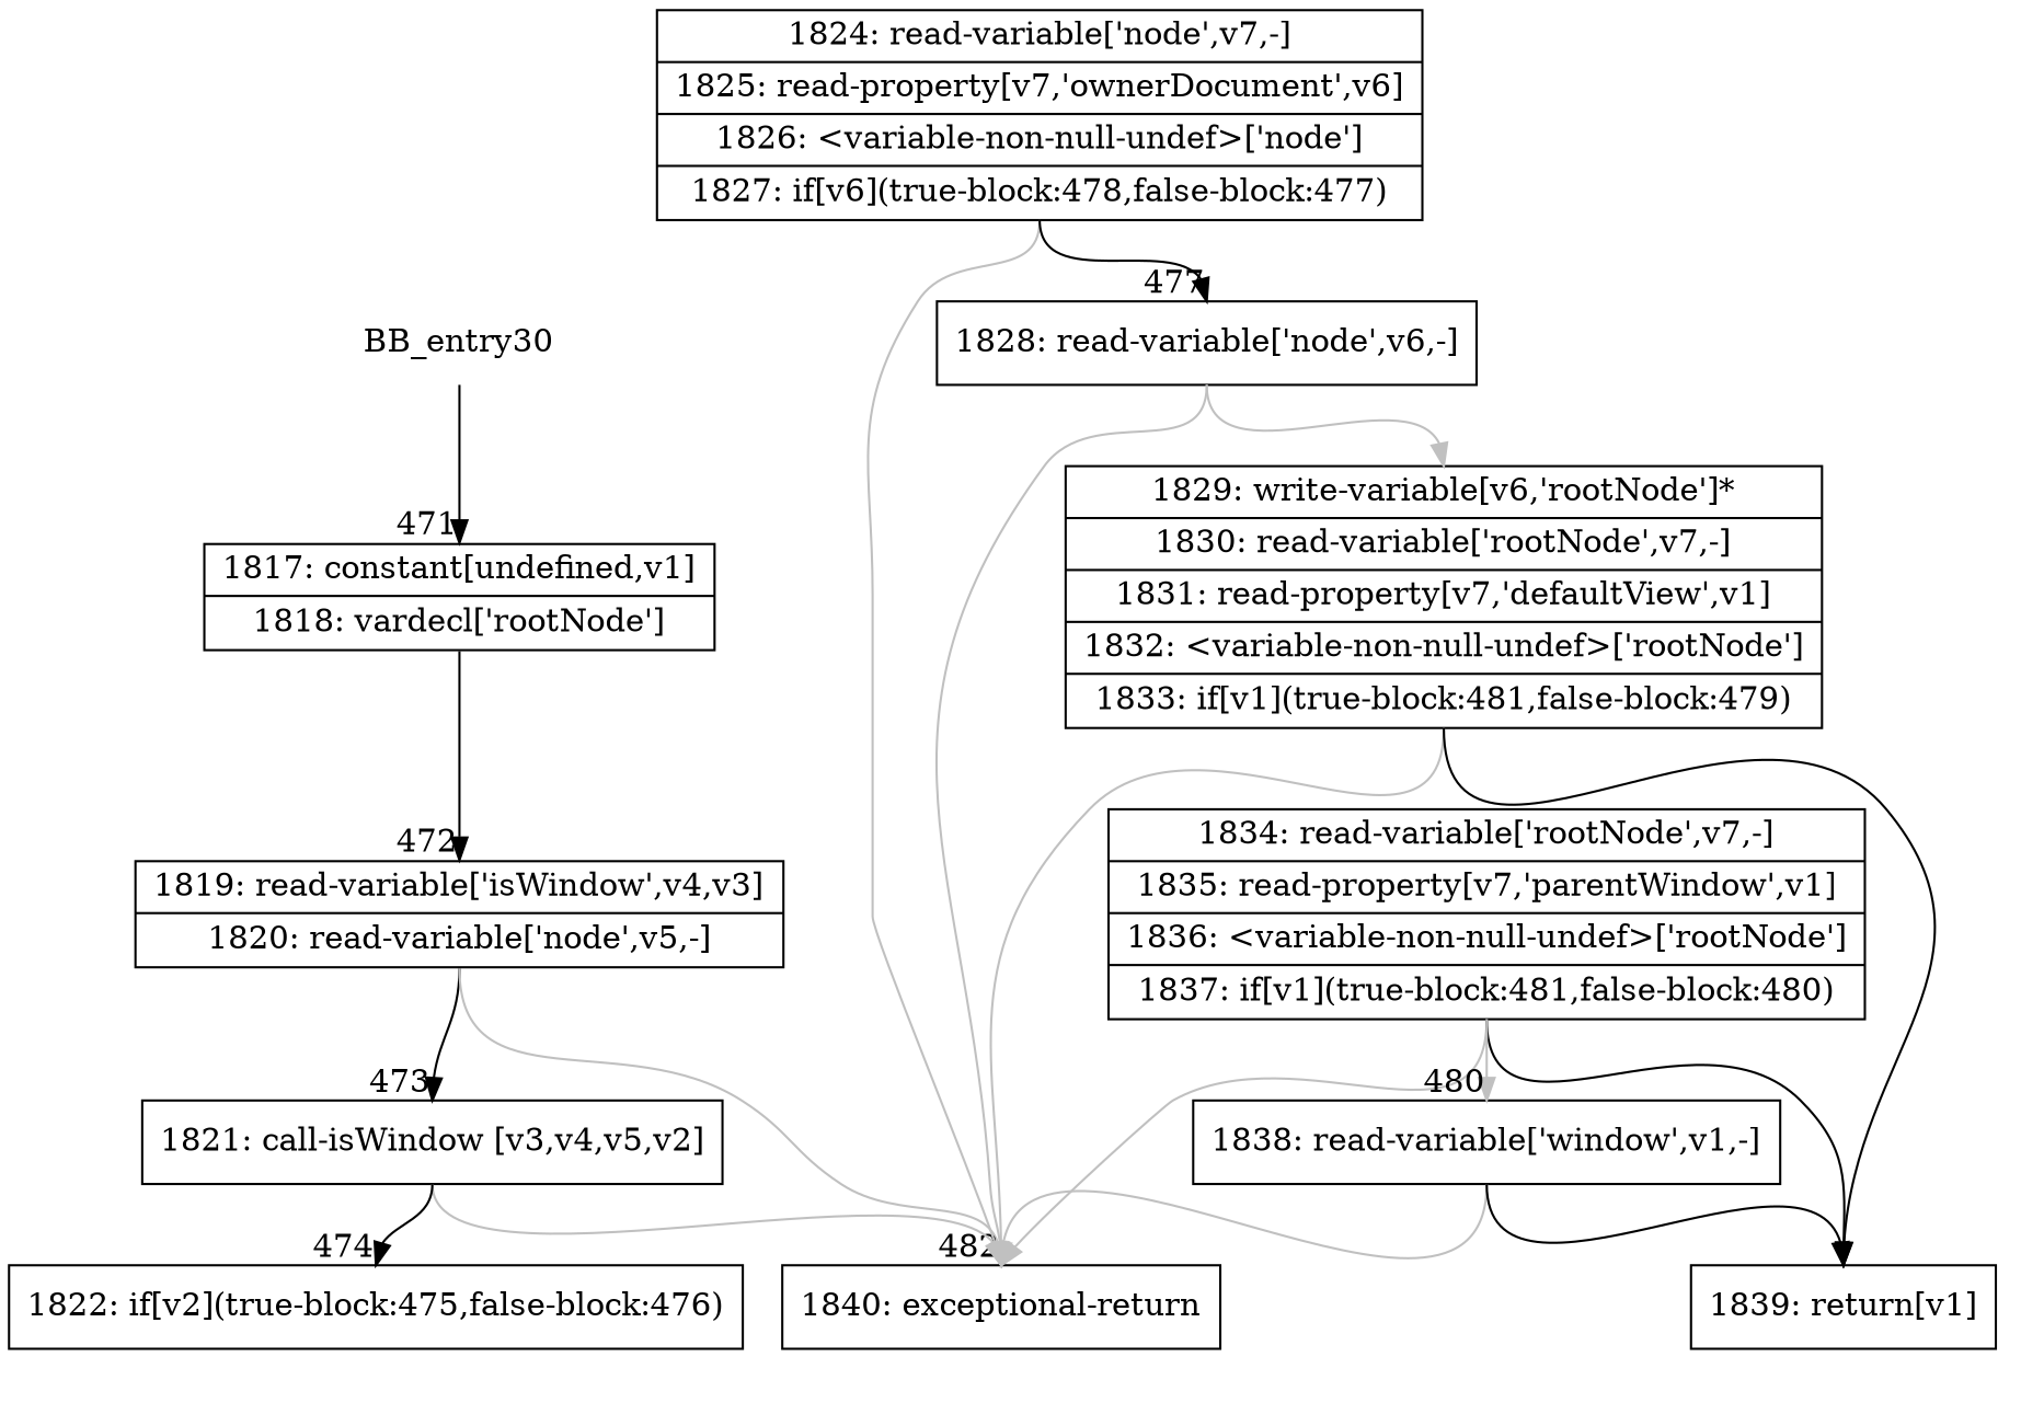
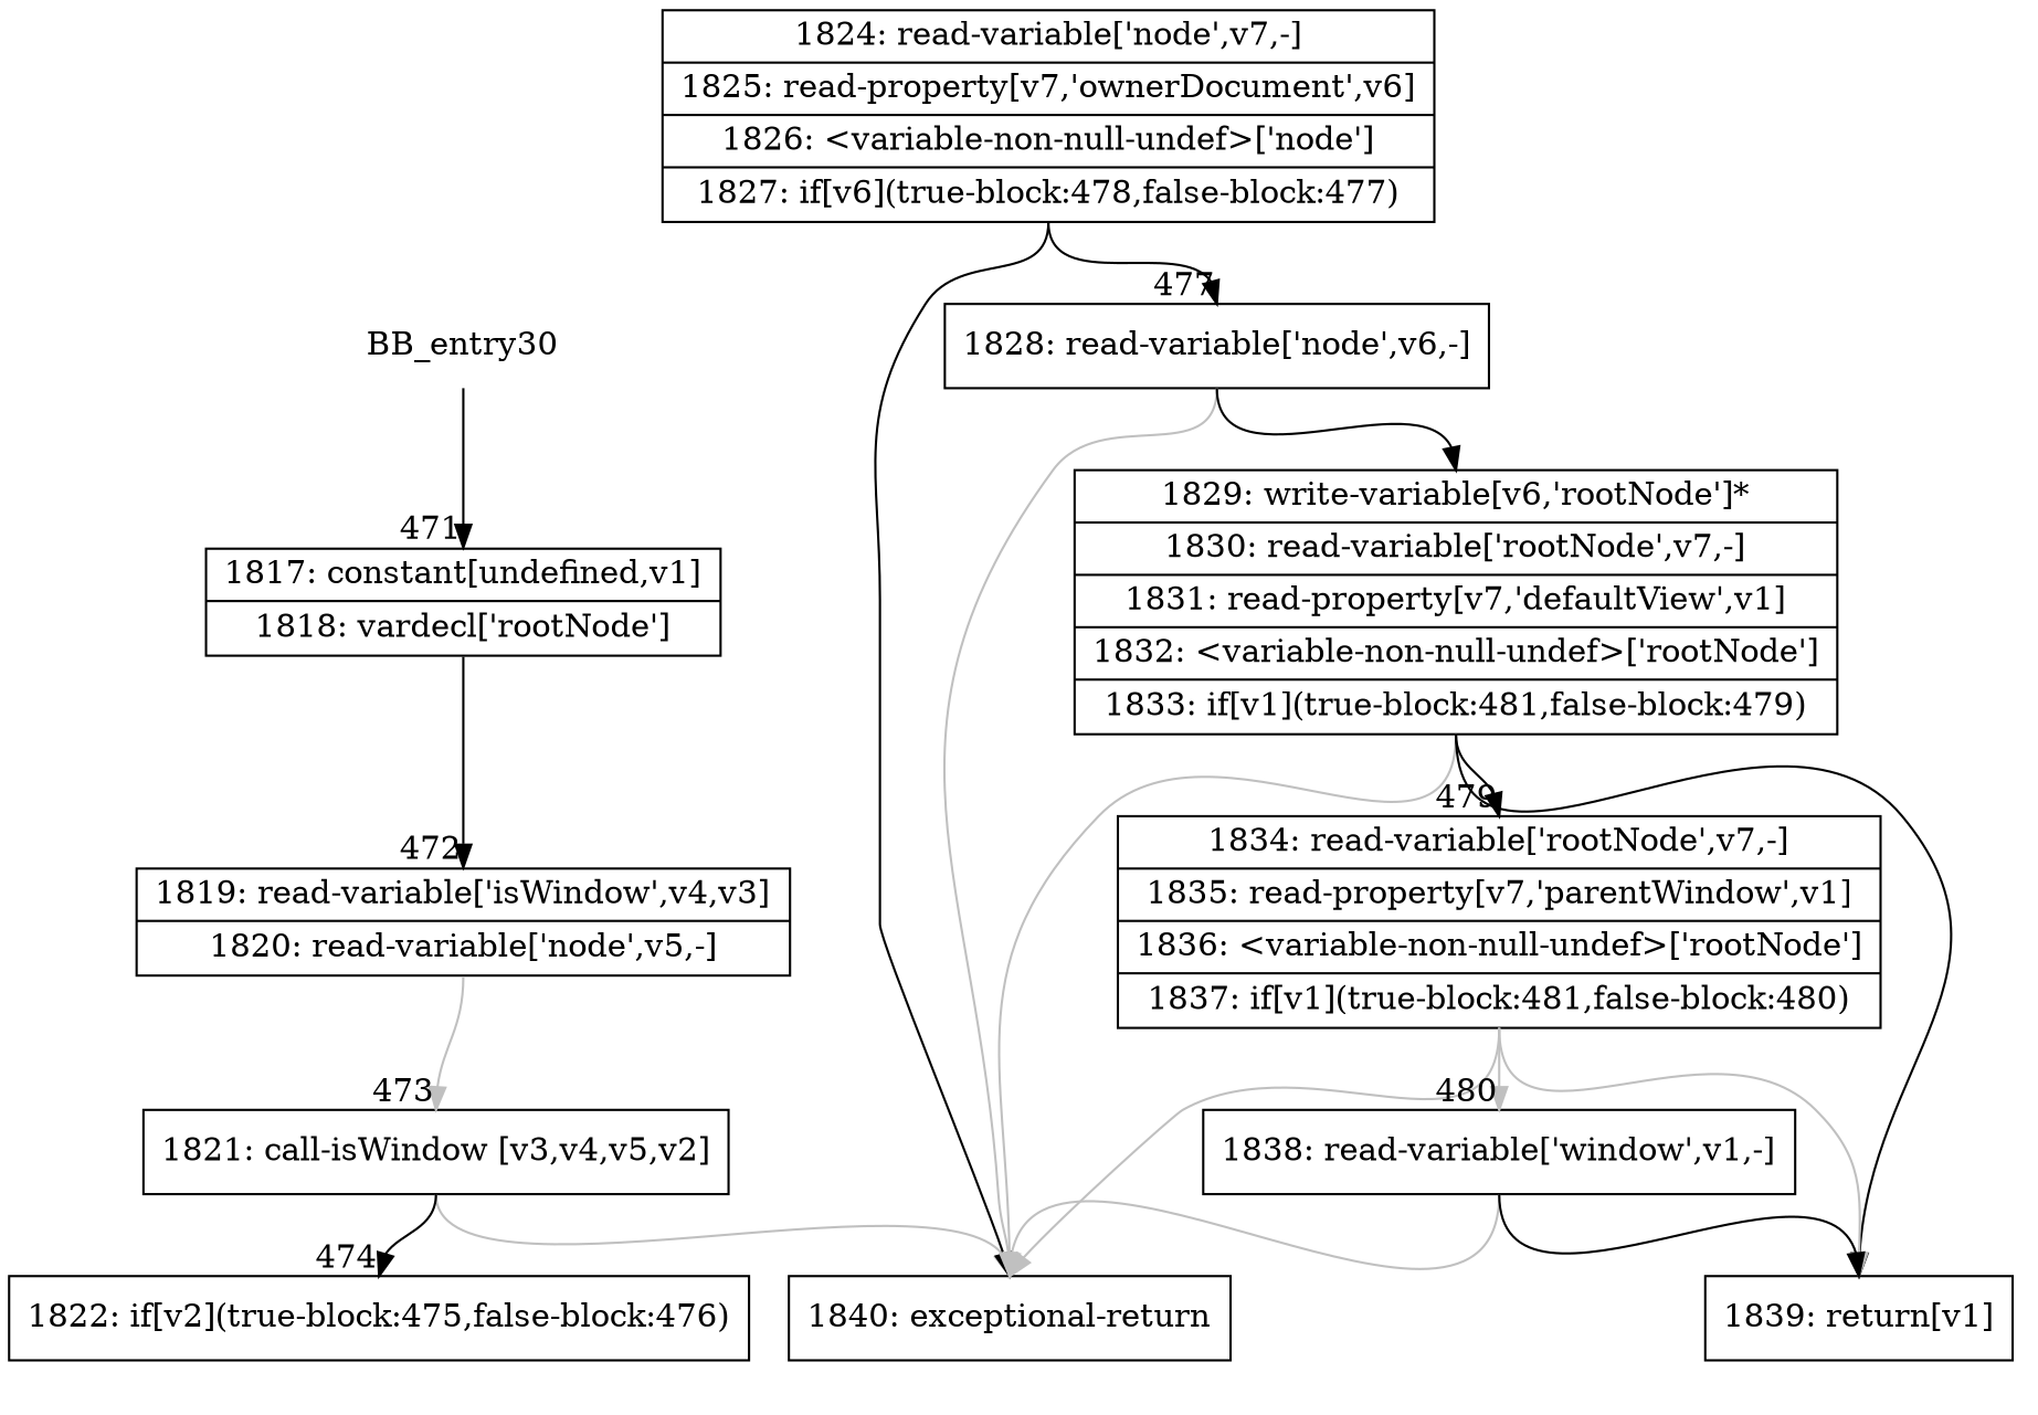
  digraph {
    rankdir=TD
    node [shape=record]
    edge [headport=n tailport=s]
    n1 [label=BB_entry30 shape=none]
    n2 [label="{1817: constant[undefined,v1]|1818: vardecl['rootNode']}"]
    n3 [label="{1819: read-variable['isWindow',v4,v3]|1820: read-variable['node',v5,-]}"]
    n4 [label="{1821: call-isWindow [v3,v4,v5,v2]}"]
    n5 [label="{1840: exceptional-return}"]
    n6 [label="{1822: if[v2](true-block:475,false-block:476)}"]
    n7 [label="{1824: read-variable['node',v7,-]|1825: read-property[v7,'ownerDocument',v6]|1826: \<variable-non-null-undef\>['node']|1827: if[v6](true-block:478,false-block:477)}"]
    n8 [label="{1828: read-variable['node',v6,-]}"]
    n9 [label="{1839: return[v1]}"]
    n10 [label="{1829: write-variable[v6,'rootNode']*|1830: read-variable['rootNode',v7,-]|1831: read-property[v7,'defaultView',v1]|1832: \<variable-non-null-undef\>['rootNode']|1833: if[v1](true-block:481,false-block:479)}"]
    n11 [label="{1834: read-variable['rootNode',v7,-]|1835: read-property[v7,'parentWindow',v1]|1836: \<variable-non-null-undef\>['rootNode']|1837: if[v1](true-block:481,false-block:480)}"]
    n12 [label="{1838: read-variable['window',v1,-]}"]
    n1 -> n2 [headlabel="    471"]
    n2 -> n3 [headlabel="      472"]
-   n3 -> n4 [headlabel="      473"]
-   n3 -> n5 [color=gray headlabel="      482"]
+   n3 -> n4 [headlabel="      473" color=gray]
    n4 -> n5 [color=gray]
    n4 -> n6 [headlabel="      474"]
-   n7 -> n5 [color=gray]
+   n7 -> n5 [color=black]
    n7 -> n8 [headlabel="      477"]
    n8 -> n5 [color=gray]
-   n8 -> n10 [color=gray]
+   n8 -> n10
    n10 -> n5 [color=gray]
    n10 -> n9
+   n10 -> n11 [headlabel="      479"]
    n11 -> n5 [color=gray]
-   n11 -> n9
+   n11 -> n9 [color=gray]
    n11 -> n12 [color=gray headlabel="      480"]
    n12 -> n5 [color=gray]
    n12 -> n9
  }
